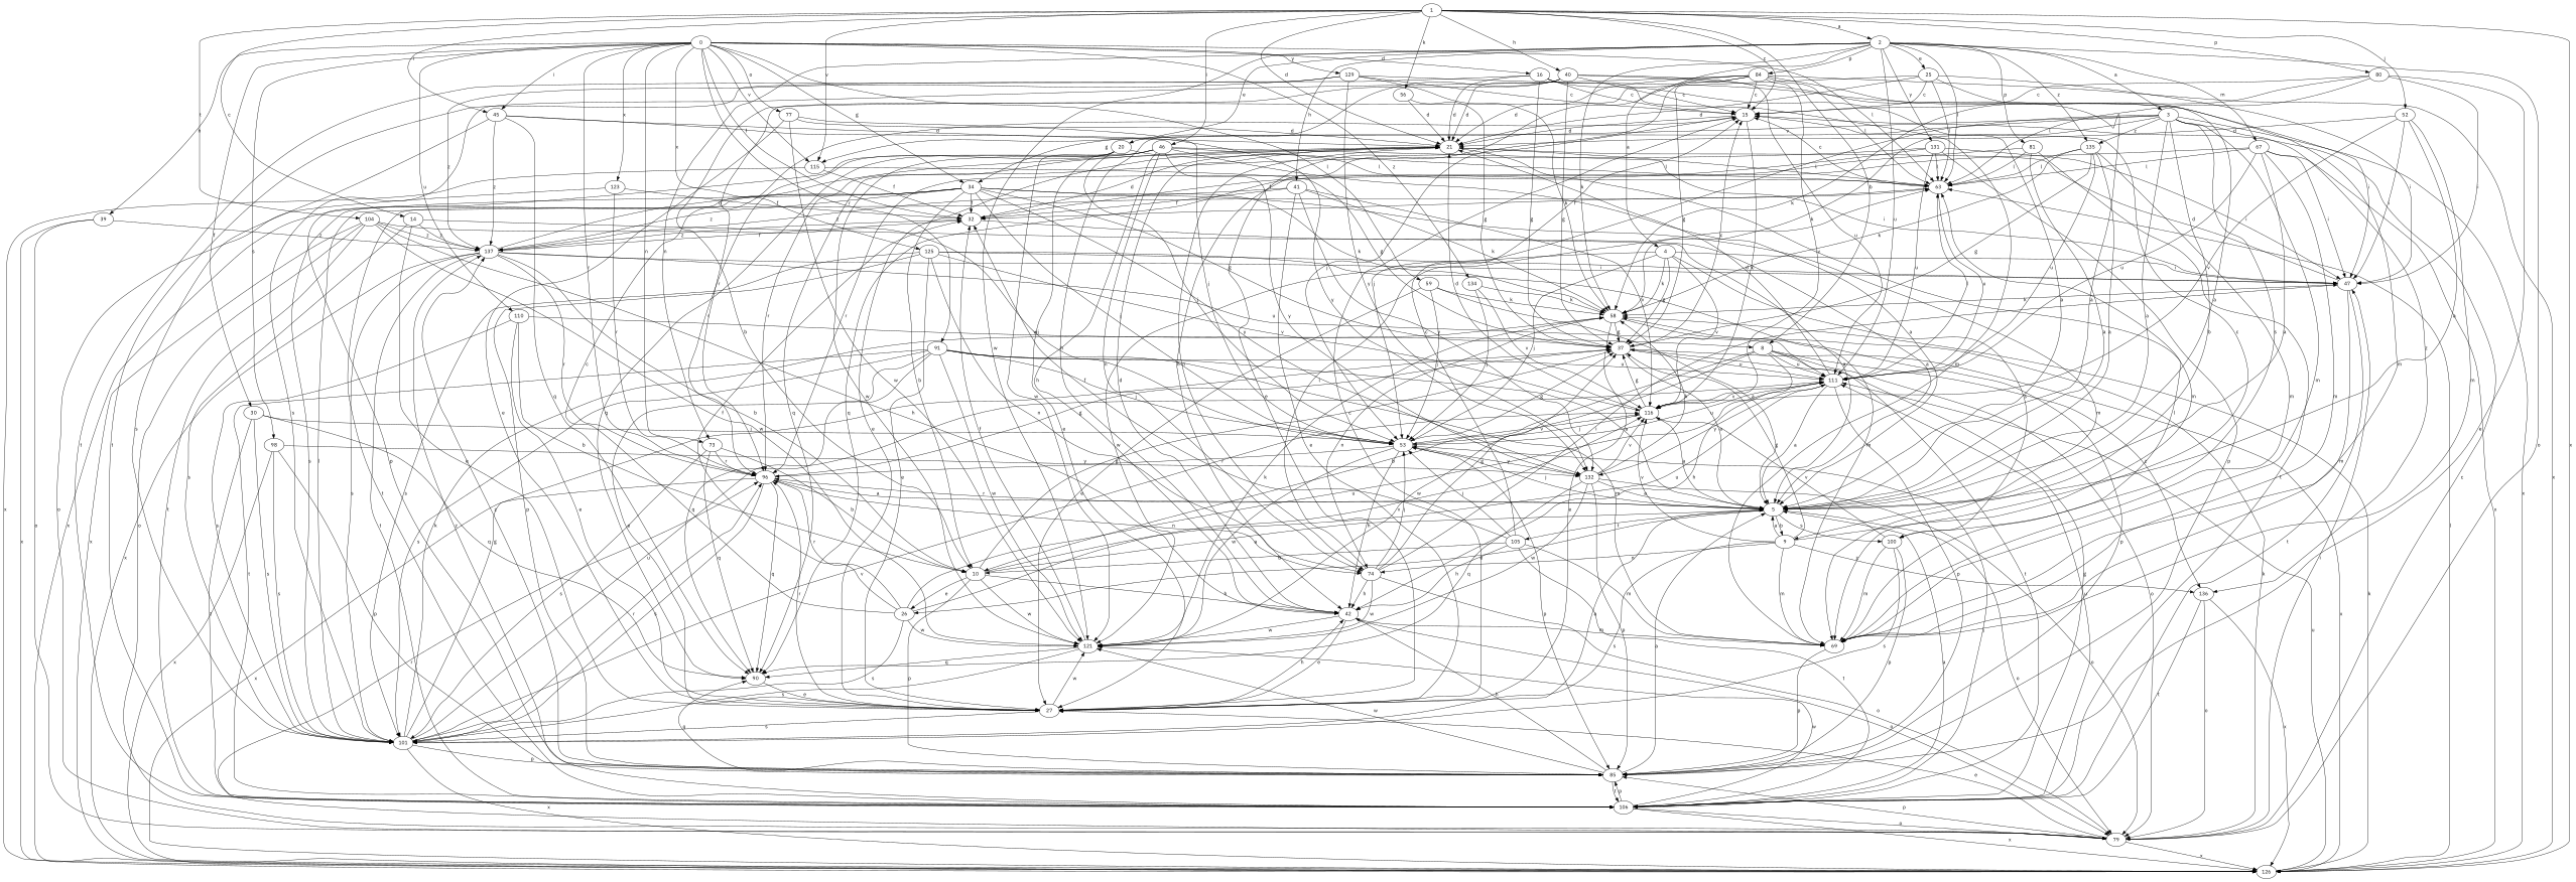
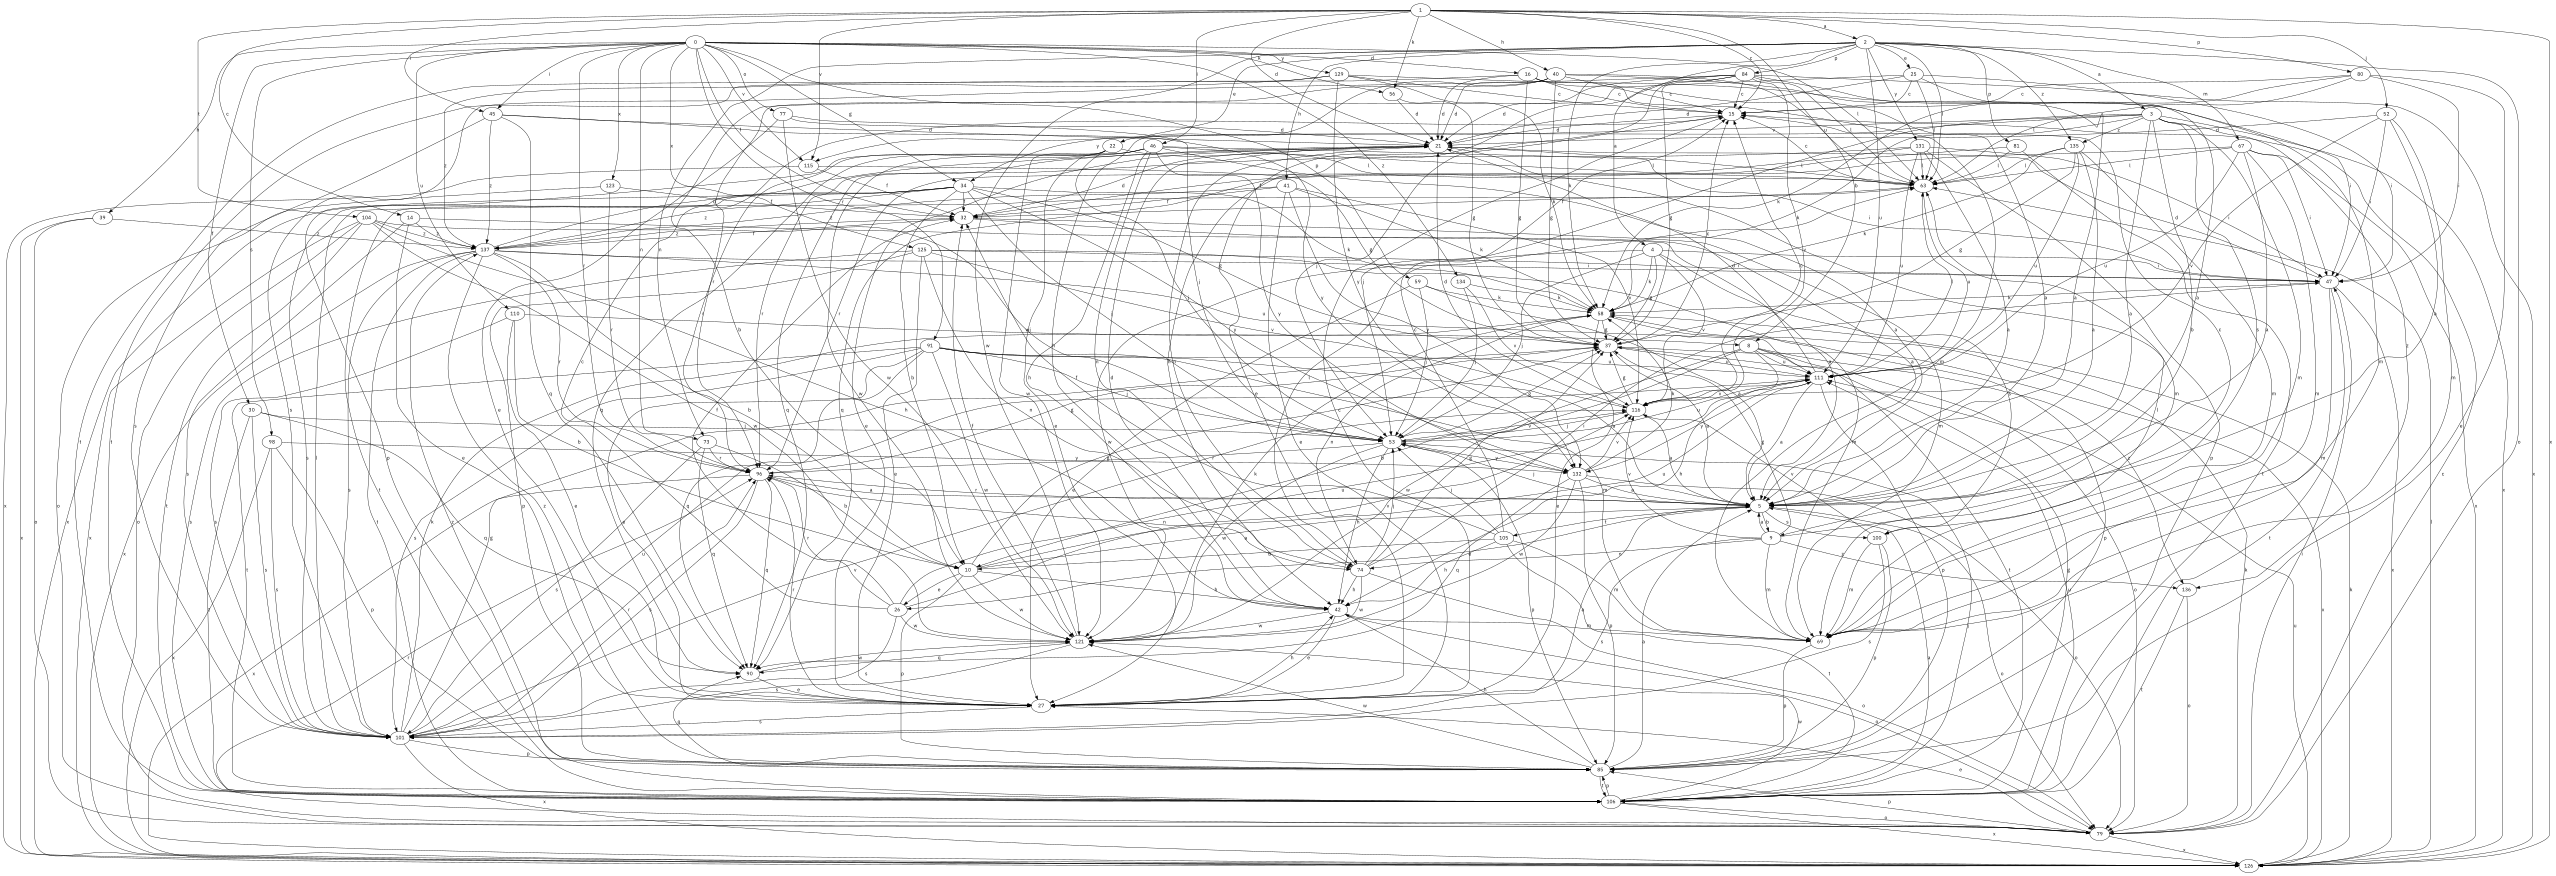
  strict digraph {
    fontname="IBM Plex Sans"
    node [fontname="IBM Plex Sans"]
    edge [fontname="IBM Plex Sans"]
    0
    16
    30
    32
    34
    39
    45
    56
    59
    63
    73
    77
    91
    96
    98
    110
    115
    123
    125
    129
    134
    15
    21
    5
    69
    37
    106
    53
    101
    90
    137
    126
    58
    10
    132
    79
    27
    111
    121
    74
    85
    8
    47
    116
    1
    2
    14
    40
    46
    52
    80
    104
    3
    4
-   22 [label=20]
+   22
    25
    41
    67
    81
    84
    131
    135
    136
    42
    9
    100
    26
    105
    0 -> 16 [label=d]
    0 -> 30 [label=f]
    0 -> 32 [label=f]
    0 -> 34 [label=g]
    0 -> 39 [label=h]
    0 -> 45 [label=i]
-   0 -> 59 [label=l]
+   0 -> 56 [label=k]
+   0 -> 59 [label=p]
    0 -> 63 [label=l]
    0 -> 73 [label=n]
    0 -> 77 [label=o]
    0 -> 91 [label=r]
    0 -> 96 [label=r]
    0 -> 98 [label=s]
    0 -> 110 [label=u]
    0 -> 115 [label=v]
    0 -> 123 [label=x]
    0 -> 125 [label=x]
    0 -> 129 [label=y]
    0 -> 134 [label=z]
    16 -> 15 [label=c]
    16 -> 21 [label=d]
    16 -> 5 [label=a]
    16 -> 69 [label=m]
    16 -> 37 [label=g]
    16 -> 106 [label=t]
    30 -> 106 [label=t]
    30 -> 53 [label=j]
    30 -> 101 [label=s]
    30 -> 90 [label=q]
    32 -> 21 [label=d]
    32 -> 5 [label=a]
-   34 -> 69 [label=m]
+   32 -> 69 [label=m]
    32 -> 137 [label=z]
    34 -> 32 [label=f]
    34 -> 37 [label=g]
    34 -> 106 [label=t]
    34 -> 53 [label=j]
    34 -> 101 [label=s]
    34 -> 137 [label=z]
    34 -> 126 [label=x]
    34 -> 58 [label=k]
    34 -> 10 [label=b]
    34 -> 132 [label=y]
    39 -> 137 [label=z]
    39 -> 126 [label=x]
    39 -> 79 [label=o]
    45 -> 21 [label=d]
    45 -> 101 [label=s]
    45 -> 90 [label=q]
    45 -> 137 [label=z]
    45 -> 132 [label=y]
    56 -> 21 [label=d]
    56 -> 37 [label=g]
    59 -> 5 [label=a]
    59 -> 53 [label=j]
    59 -> 58 [label=k]
    59 -> 27 [label=e]
    63 -> 32 [label=f]
    63 -> 15 [label=c]
    63 -> 111 [label=u]
    73 -> 96 [label=r]
    73 -> 101 [label=s]
    73 -> 90 [label=q]
    73 -> 10 [label=b]
    77 -> 21 [label=d]
    77 -> 53 [label=j]
    77 -> 27 [label=e]
    77 -> 121 [label=w]
    91 -> 5 [label=a]
    91 -> 69 [label=m]
    91 -> 106 [label=t]
    91 -> 53 [label=j]
    91 -> 101 [label=s]
    91 -> 90 [label=q]
    91 -> 27 [label=e]
    91 -> 111 [label=u]
    91 -> 121 [label=w]
    96 -> 5 [label=a]
    96 -> 37 [label=g]
    96 -> 101 [label=s]
    96 -> 90 [label=q]
    96 -> 126 [label=x]
    96 -> 74 [label=n]
    98 -> 101 [label=s]
    98 -> 126 [label=x]
    98 -> 132 [label=y]
    98 -> 85 [label=p]
    110 -> 101 [label=s]
    110 -> 10 [label=b]
    110 -> 27 [label=e]
    110 -> 8 [label=w]
    115 -> 32 [label=f]
    115 -> 37 [label=g]
    115 -> 126 [label=x]
    123 -> 32 [label=f]
    123 -> 96 [label=r]
    123 -> 79 [label=o]
    125 -> 69 [label=m]
-   125 -> 101 [label=s]
+   125 -> 106 [label=s]
    125 -> 27 [label=e]
    125 -> 74 [label=n]
    125 -> 85 [label=p]
    125 -> 47 [label=i]
    125 -> 116 [label=v]
    129 -> 15 [label=c]
    129 -> 106 [label=t]
    129 -> 137 [label=z]
    129 -> 58 [label=k]
    129 -> 132 [label=y]
    129 -> 47 [label=i]
    134 -> 53 [label=j]
    134 -> 58 [label=k]
    134 -> 116 [label=v]
    15 -> 21 [label=d]
    15 -> 42 [label=h]
    21 -> 63 [label=l]
    21 -> 96 [label=r]
    21 -> 69 [label=m]
    21 -> 27 [label=e]
    21 -> 74 [label=n]
    5 -> 96 [label=r]
    5 -> 53 [label=j]
    5 -> 79 [label=o]
    5 -> 9 [label=b]
    5 -> 100 [label=s]
    5 -> 26 [label=e]
    5 -> 105 [label=t]
    69 -> 63 [label=l]
    69 -> 85 [label=p]
    37 -> 15 [label=c]
    37 -> 5 [label=a]
    37 -> 126 [label=x]
    37 -> 111 [label=u]
    106 -> 5 [label=a]
    106 -> 37 [label=g]
    106 -> 53 [label=j]
    106 -> 137 [label=z]
    106 -> 126 [label=x]
    106 -> 79 [label=o]
    106 -> 111 [label=u]
    106 -> 121 [label=w]
    106 -> 85 [label=p]
    53 -> 96 [label=r]
    53 -> 37 [label=g]
    53 -> 132 [label=y]
    53 -> 111 [label=u]
    53 -> 121 [label=w]
    53 -> 85 [label=p]
    53 -> 116 [label=v]
    53 -> 42 [label=h]
    101 -> 63 [label=l]
    101 -> 96 [label=r]
    101 -> 37 [label=g]
    101 -> 126 [label=x]
    101 -> 58 [label=k]
    101 -> 111 [label=u]
    101 -> 85 [label=p]
    101 -> 116 [label=v]
    90 -> 27 [label=e]
-   27 -> 121 [label=w]
+   90 -> 121 [label=w]
    137 -> 32 [label=f]
    137 -> 96 [label=r]
    137 -> 21 [label=d]
    137 -> 106 [label=t]
    137 -> 101 [label=s]
    137 -> 126 [label=x]
    137 -> 10 [label=b]
    137 -> 111 [label=u]
    137 -> 47 [label=i]
    126 -> 63 [label=l]
    126 -> 58 [label=k]
    126 -> 111 [label=u]
    58 -> 37 [label=g]
    58 -> 27 [label=e]
    58 -> 74 [label=n]
    58 -> 85 [label=p]
    10 -> 5 [label=a]
    10 -> 37 [label=g]
    10 -> 111 [label=u]
    10 -> 121 [label=w]
    10 -> 85 [label=p]
    10 -> 42 [label=h]
    10 -> 26 [label=e]
    132 -> 5 [label=a]
    132 -> 90 [label=q]
    132 -> 58 [label=k]
    132 -> 79 [label=o]
    132 -> 121 [label=w]
    132 -> 85 [label=p]
    132 -> 116 [label=v]
    79 -> 96 [label=r]
    79 -> 15 [label=c]
    79 -> 126 [label=x]
    79 -> 58 [label=k]
    79 -> 27 [label=e]
    79 -> 85 [label=p]
    79 -> 47 [label=i]
    27 -> 96 [label=r]
    27 -> 15 [label=c]
    27 -> 5 [label=a]
    27 -> 101 [label=s]
    27 -> 42 [label=h]
    111 -> 63 [label=l]
    111 -> 21 [label=d]
    111 -> 5 [label=a]
    111 -> 132 [label=y]
    111 -> 85 [label=p]
    111 -> 116 [label=v]
    121 -> 32 [label=f]
    121 -> 101 [label=s]
    121 -> 90 [label=q]
    121 -> 58 [label=k]
    74 -> 63 [label=l]
    74 -> 37 [label=g]
    74 -> 53 [label=j]
    74 -> 79 [label=o]
    74 -> 121 [label=w]
    74 -> 47 [label=i]
    74 -> 42 [label=h]
    85 -> 5 [label=a]
    85 -> 106 [label=t]
    85 -> 90 [label=q]
-   85 -> 137 [label=z]
+   137 -> 85 [label=z]
    85 -> 121 [label=w]
    85 -> 42 [label=h]
    8 -> 106 [label=t]
    8 -> 10 [label=b]
    8 -> 79 [label=o]
    8 -> 111 [label=u]
    8 -> 121 [label=w]
    8 -> 136 [label=z]
    8 -> 42 [label=h]
    47 -> 21 [label=d]
    47 -> 69 [label=m]
    47 -> 106 [label=t]
-   136 -> 126 [label=x]
+   47 -> 126 [label=x]
    47 -> 58 [label=k]
-   15 -> 116 [label=c]
+   116 -> 15 [label=c]
    116 -> 21 [label=d]
    116 -> 5 [label=a]
    116 -> 37 [label=g]
    116 -> 53 [label=j]
    1 -> 45 [label=i]
    1 -> 56 [label=k]
    1 -> 115 [label=v]
    1 -> 15 [label=c]
    1 -> 21 [label=d]
    1 -> 126 [label=x]
    1 -> 8 [label=b]
    1 -> 2 [label=a]
    1 -> 14 [label=c]
    1 -> 40 [label=h]
    1 -> 46 [label=i]
    1 -> 52 [label=j]
    1 -> 80 [label=p]
    1 -> 104 [label=t]
    2 -> 63 [label=l]
    2 -> 73 [label=n]
    2 -> 58 [label=k]
    2 -> 79 [label=o]
    2 -> 111 [label=u]
    2 -> 121 [label=w]
    2 -> 3 [label=a]
    2 -> 4 [label=a]
    2 -> 22 [label=e]
    2 -> 25 [label=e]
    2 -> 41 [label=h]
    2 -> 67 [label=m]
    2 -> 81 [label=p]
    2 -> 84 [label=p]
    2 -> 131 [label=y]
    2 -> 135 [label=z]
    14 -> 5 [label=a]
    14 -> 101 [label=s]
    14 -> 137 [label=z]
    14 -> 27 [label=e]
    40 -> 15 [label=c]
    40 -> 21 [label=d]
    40 -> 5 [label=a]
    40 -> 37 [label=g]
    40 -> 10 [label=b]
-   40 -> 111 [label=u]
+   40 -> 63 [label=u]
    40 -> 42 [label=h]
    46 -> 63 [label=l]
    46 -> 5 [label=a]
    46 -> 90 [label=q]
    46 -> 132 [label=y]
    46 -> 121 [label=w]
    46 -> 74 [label=n]
    46 -> 85 [label=p]
    46 -> 47 [label=i]
    46 -> 42 [label=h]
    52 -> 21 [label=d]
    52 -> 5 [label=a]
    52 -> 69 [label=m]
    52 -> 47 [label=i]
    52 -> 116 [label=v]
    80 -> 63 [label=l]
    80 -> 15 [label=c]
    80 -> 58 [label=k]
    80 -> 85 [label=e]
    80 -> 47 [label=i]
    104 -> 106 [label=t]
    104 -> 53 [label=j]
    104 -> 137 [label=z]
    104 -> 126 [label=x]
    104 -> 79 [label=o]
    104 -> 121 [label=w]
    104 -> 42 [label=h]
-   3 -> 34 [label=g]
+   3 -> 34 [label=y]
    3 -> 115 [label=v]
    3 -> 5 [label=a]
    3 -> 69 [label=m]
    3 -> 53 [label=j]
    3 -> 126 [label=x]
    3 -> 58 [label=k]
    3 -> 135 [label=z]
    3 -> 136 [label=z]
    3 -> 9 [label=b]
    3 -> 100 [label=s]
    4 -> 37 [label=g]
    4 -> 53 [label=j]
    4 -> 58 [label=k]
    4 -> 121 [label=w]
    4 -> 47 [label=i]
    4 -> 116 [label=v]
    4 -> 100 [label=s]
    22 -> 63 [label=l]
    22 -> 96 [label=r]
    22 -> 53 [label=j]
    22 -> 27 [label=e]
    22 -> 121 [label=w]
    25 -> 63 [label=l]
    25 -> 96 [label=r]
    25 -> 15 [label=c]
    25 -> 21 [label=d]
    25 -> 5 [label=a]
    25 -> 47 [label=i]
    41 -> 32 [label=f]
    41 -> 137 [label=z]
    41 -> 58 [label=k]
    41 -> 132 [label=y]
    41 -> 27 [label=e]
    41 -> 116 [label=v]
    67 -> 63 [label=l]
    67 -> 5 [label=a]
    67 -> 69 [label=m]
    67 -> 90 [label=q]
    67 -> 126 [label=x]
    67 -> 111 [label=u]
    67 -> 47 [label=i]
    81 -> 63 [label=l]
    81 -> 96 [label=r]
    81 -> 106 [label=t]
    84 -> 63 [label=l]
    84 -> 15 [label=c]
    84 -> 21 [label=d]
    84 -> 69 [label=m]
    84 -> 37 [label=g]
    84 -> 53 [label=j]
    84 -> 101 [label=s]
    84 -> 126 [label=x]
    84 -> 27 [label=e]
    84 -> 116 [label=v]
    131 -> 32 [label=f]
    131 -> 63 [label=l]
-   81 -> 5 [label=a]
+   131 -> 5 [label=a]
    131 -> 90 [label=q]
    131 -> 111 [label=u]
    131 -> 85 [label=p]
    131 -> 47 [label=i]
    135 -> 63 [label=l]
    135 -> 5 [label=a]
    135 -> 69 [label=m]
    135 -> 37 [label=g]
    135 -> 58 [label=k]
    135 -> 111 [label=u]
    136 -> 106 [label=t]
    136 -> 79 [label=o]
    42 -> 21 [label=d]
    42 -> 69 [label=m]
    42 -> 79 [label=o]
    42 -> 27 [label=e]
    42 -> 121 [label=w]
    9 -> 15 [label=c]
    9 -> 5 [label=a]
    9 -> 69 [label=m]
    9 -> 37 [label=g]
    9 -> 101 [label=s]
    9 -> 74 [label=n]
    9 -> 116 [label=v]
    9 -> 136 [label=z]
    100 -> 69 [label=m]
    100 -> 101 [label=s]
    100 -> 85 [label=p]
    100 -> 116 [label=v]
    26 -> 32 [label=f]
    26 -> 96 [label=r]
    26 -> 15 [label=c]
    26 -> 101 [label=s]
    26 -> 111 [label=u]
    26 -> 121 [label=w]
    26 -> 116 [label=v]
    105 -> 32 [label=f]
    105 -> 15 [label=c]
    105 -> 69 [label=m]
    105 -> 106 [label=t]
    105 -> 53 [label=j]
    105 -> 10 [label=b]
    105 -> 42 [label=h]
  }
